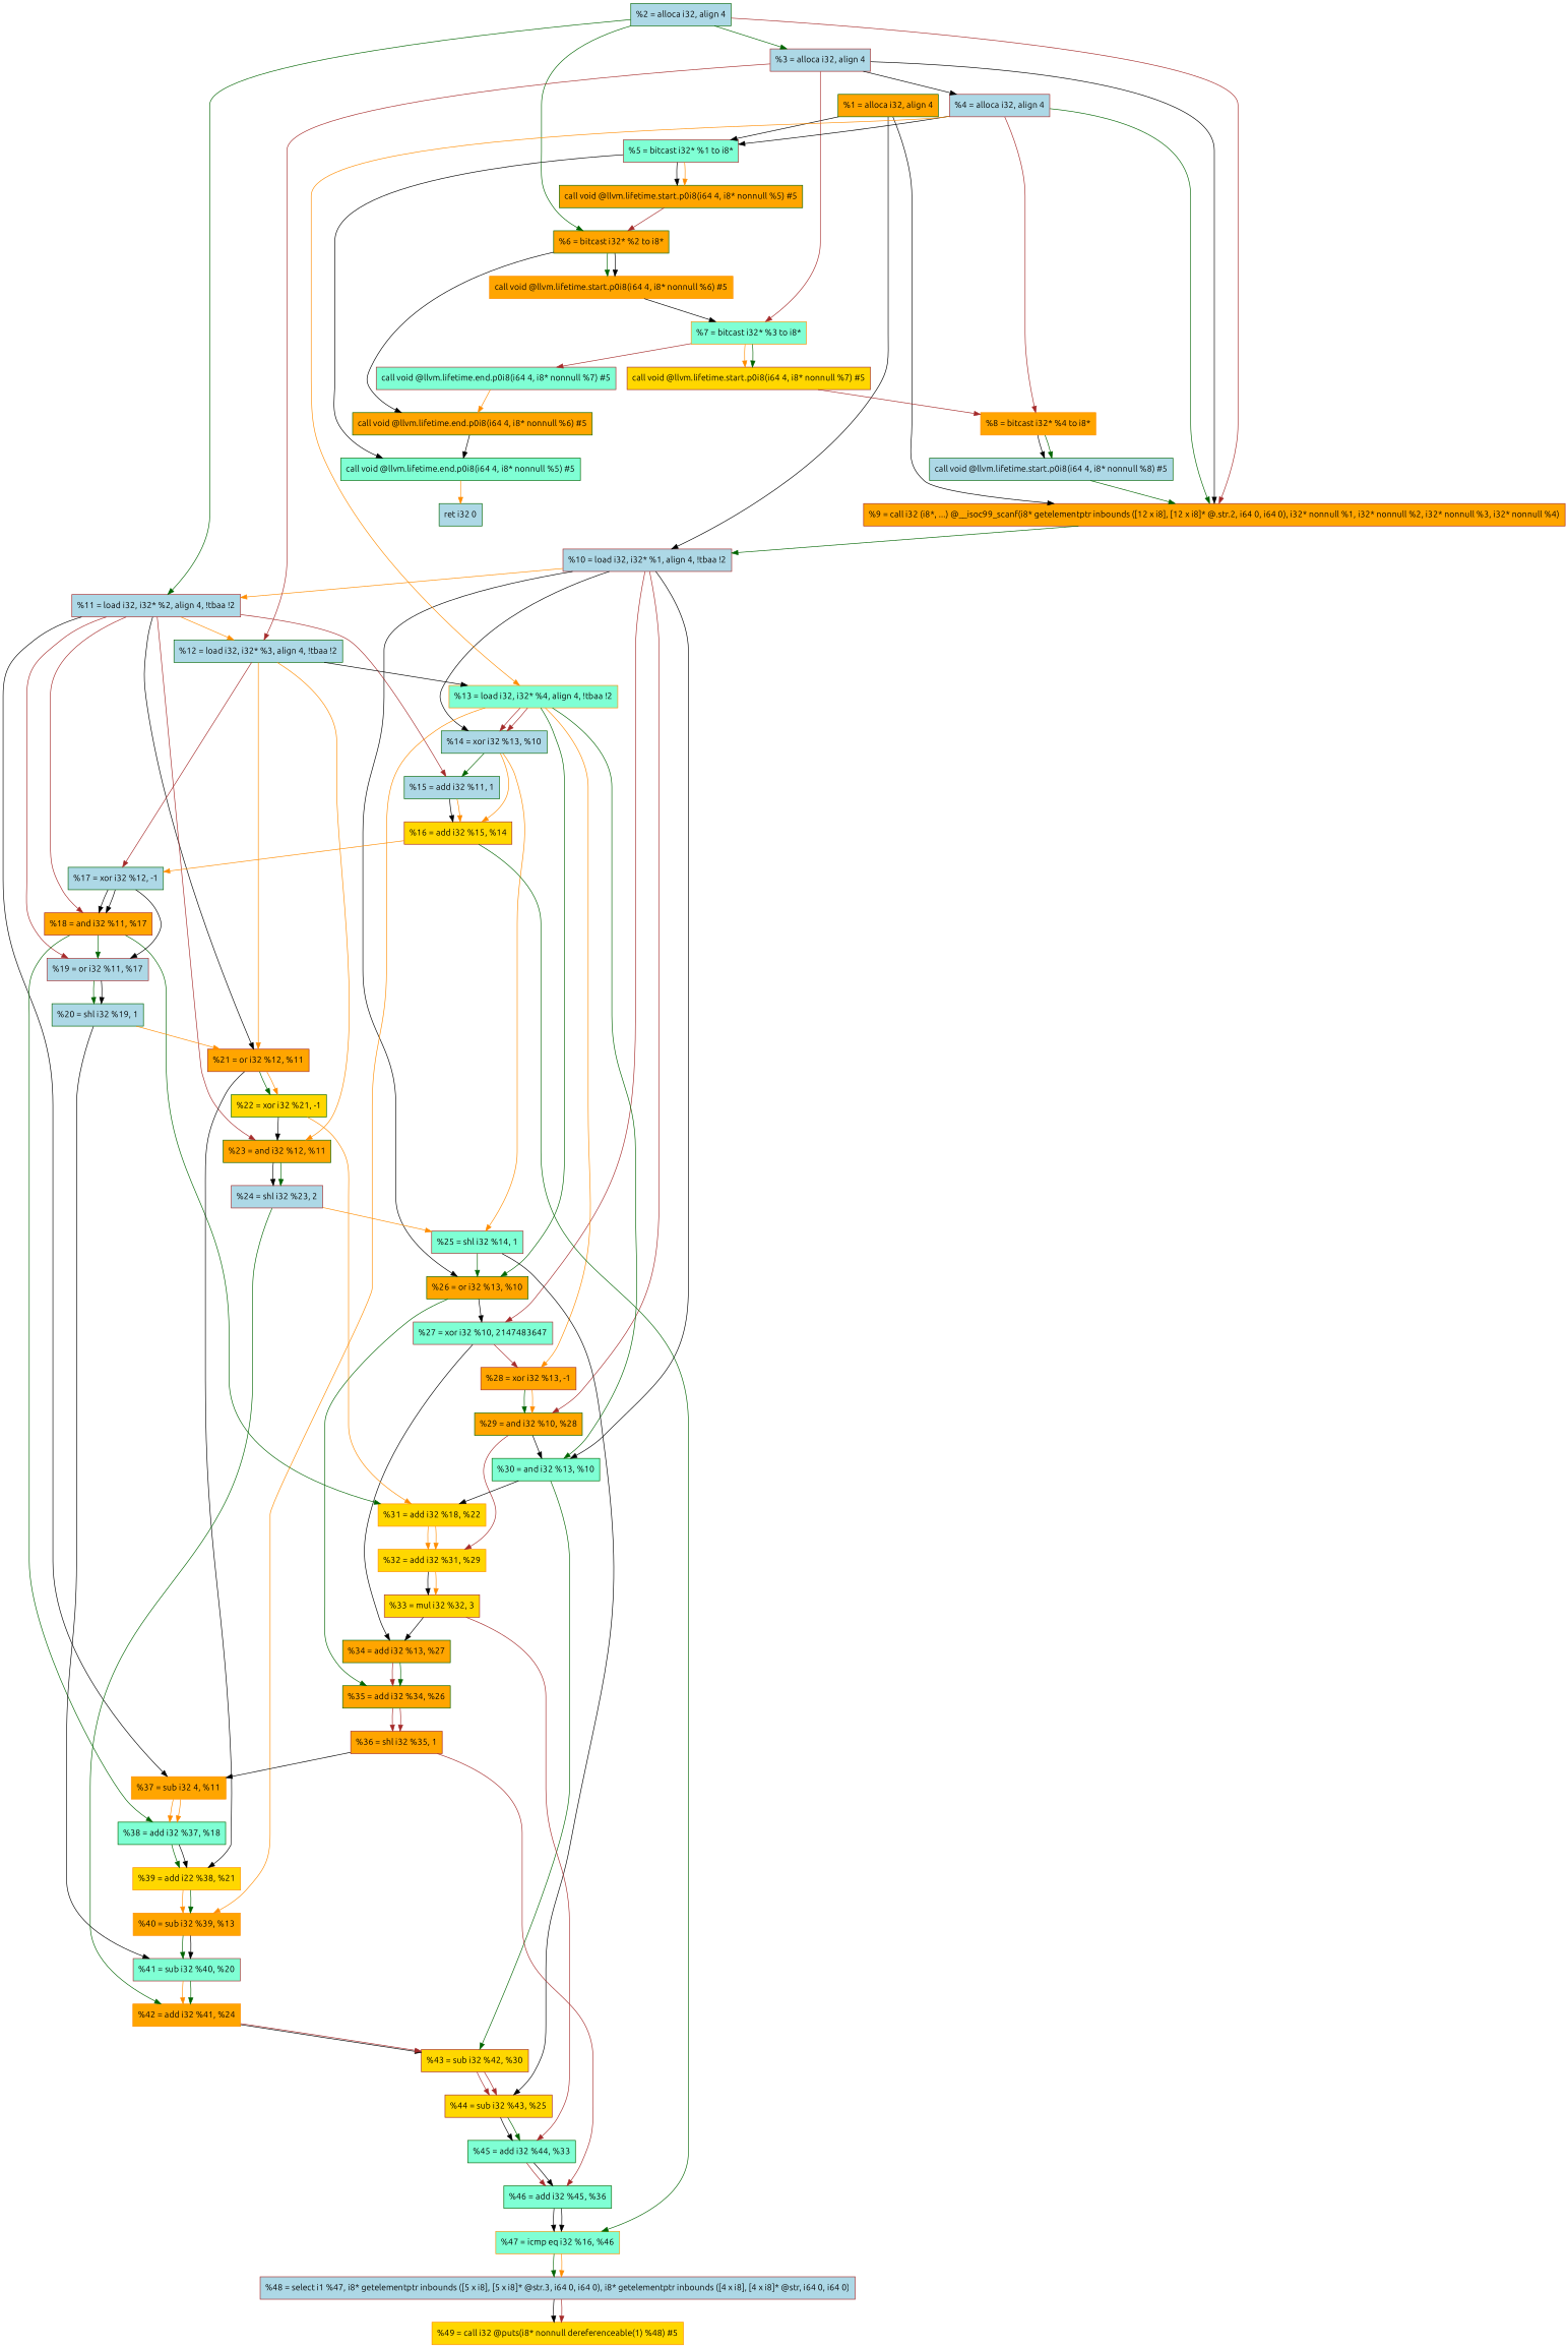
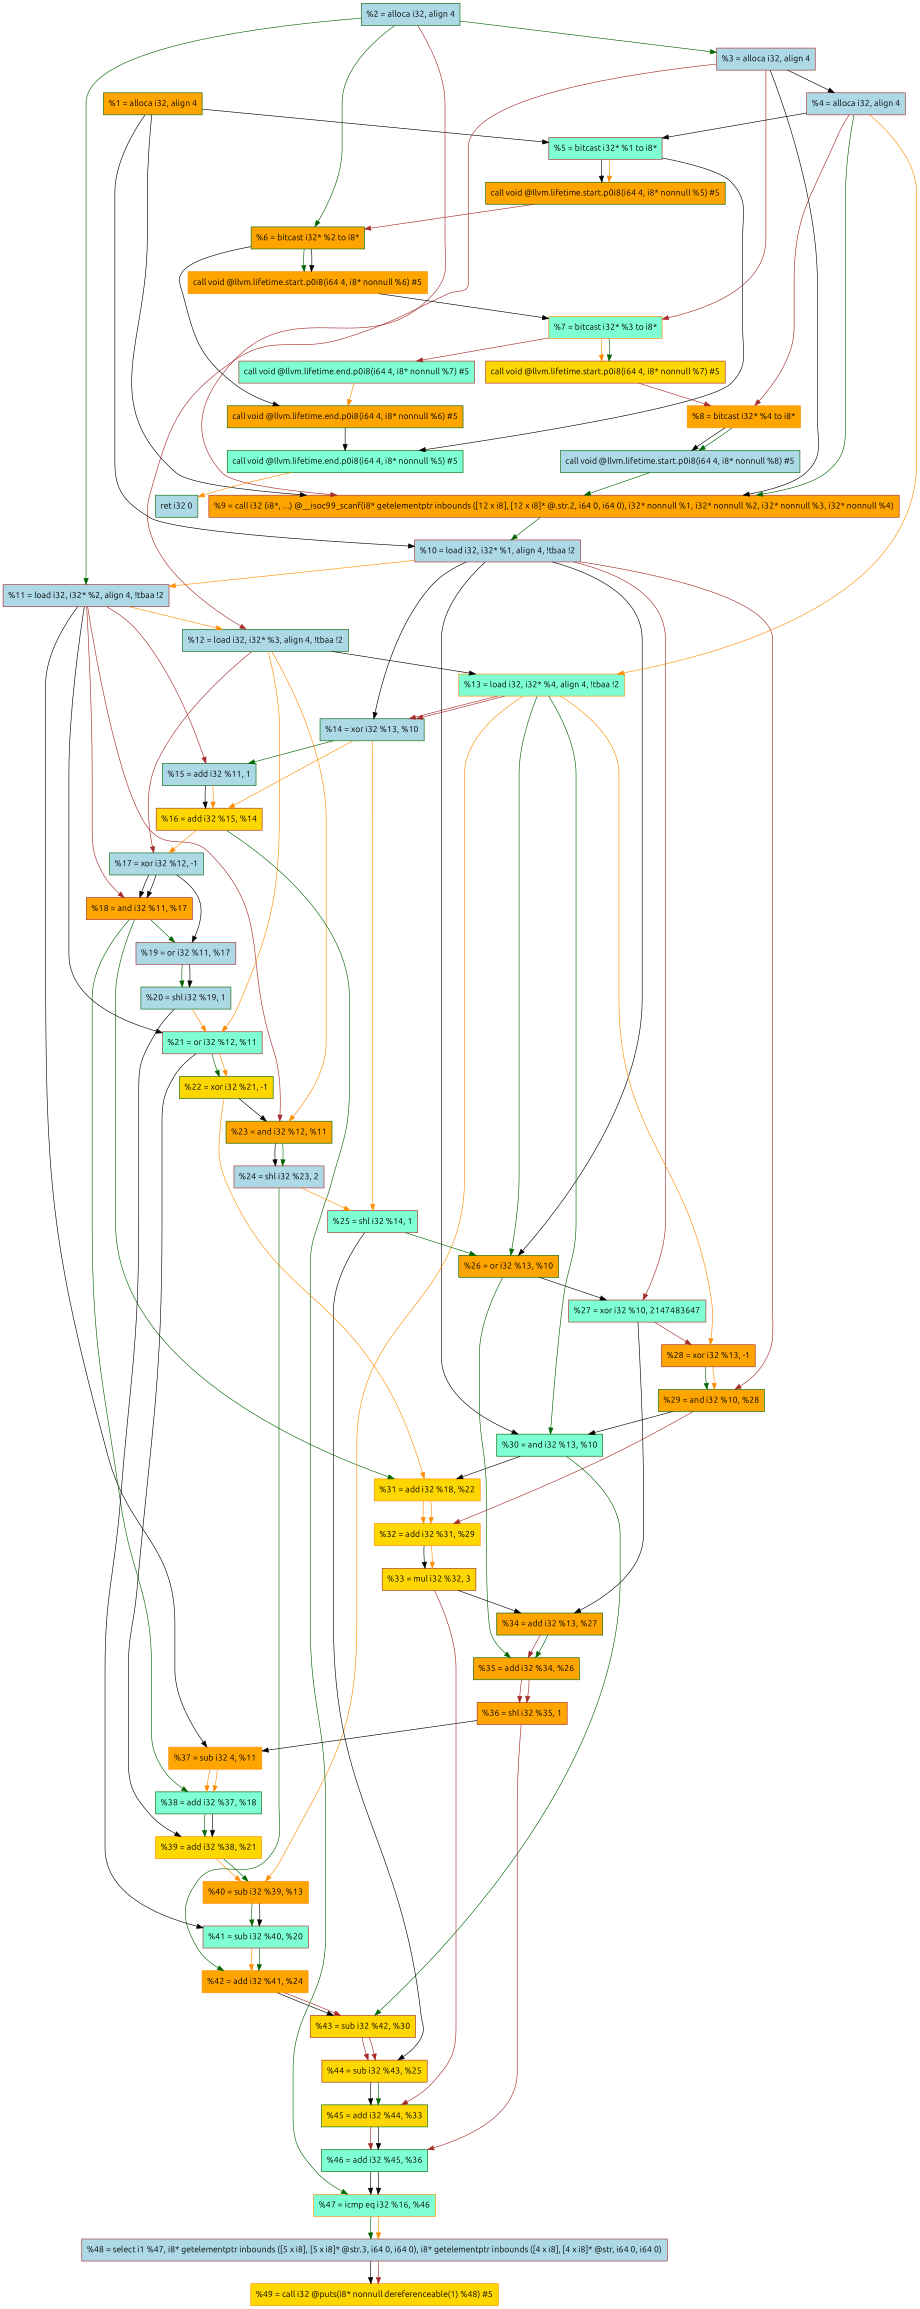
  digraph {
    fontname=Ubuntu
    node [color=darkgreen fillcolor=orange fontname=Ubuntu shape=record style=filled]
    edge [color=black fontname=Ubuntu]
    n1 [label="  %1 = alloca i32, align 4"]
    n2 [color=brown fillcolor=aquamarine label="  %5 = bitcast i32* %1 to i8*"]
    n3 [color=brown label="  %9 = call i32 (i8*, ...) @__isoc99_scanf(i8* getelementptr inbounds ([12 x i8], [12 x i8]* @.str.2, i64 0, i64 0), i32* nonnull %1, i32* nonnull %2, i32* nonnull %3, i32* nonnull %4)"]
    n4 [color=brown fillcolor=lightblue label="  %10 = load i32, i32* %1, align 4, !tbaa !2"]
    n5 [fillcolor=lightblue label="  %2 = alloca i32, align 4"]
    n6 [color=brown fillcolor=lightblue label="  %3 = alloca i32, align 4"]
    n7 [label="  %6 = bitcast i32* %2 to i8*"]
    n8 [color=brown fillcolor=lightblue label="  %11 = load i32, i32* %2, align 4, !tbaa !2"]
    n9 [label="  call void @llvm.lifetime.start.p0i8(i64 4, i8* nonnull %5) #5"]
    n10 [fillcolor=aquamarine label="  call void @llvm.lifetime.end.p0i8(i64 4, i8* nonnull %5) #5"]
    n11 [fillcolor=lightblue label="  %14 = xor i32 %13, %10"]
    n12 [label="  %26 = or i32 %13, %10"]
    n13 [color=brown fillcolor=aquamarine label="  %27 = xor i32 %10, 2147483647"]
    n14 [label="  %29 = and i32 %10, %28"]
    n15 [fillcolor=aquamarine label="  %30 = and i32 %13, %10"]
    n16 [color=brown fillcolor=lightblue label="  %4 = alloca i32, align 4"]
    n17 [color=darkorange fillcolor=aquamarine label="  %7 = bitcast i32* %3 to i8*"]
    n18 [fillcolor=lightblue label="  %12 = load i32, i32* %3, align 4, !tbaa !2"]
    n19 [color=darkorange label="  call void @llvm.lifetime.start.p0i8(i64 4, i8* nonnull %6) #5"]
    n20 [label="  call void @llvm.lifetime.end.p0i8(i64 4, i8* nonnull %6) #5"]
    n21 [fillcolor=lightblue label="  %15 = add i32 %11, 1"]
    n22 [color=brown label="  %18 = and i32 %11, %17"]
    n23 [color=brown fillcolor=lightblue label="  %19 = or i32 %11, %17"]
-   n24 [color=brown label="  %21 = or i32 %12, %11"]
+   n24 [color=brown fillcolor=aquamarine label="  %21 = or i32 %12, %11"]
    n25 [label="  %23 = and i32 %12, %11"]
    n26 [color=darkorange label="  %37 = sub i32 4, %11"]
    n27 [color=darkorange label="  %8 = bitcast i32* %4 to i8*"]
    n28 [color=darkorange fillcolor=aquamarine label="  %13 = load i32, i32* %4, align 4, !tbaa !2"]
    n29 [color=brown fillcolor=gold label="  call void @llvm.lifetime.start.p0i8(i64 4, i8* nonnull %7) #5"]
    n30 [color=brown fillcolor=aquamarine label="  call void @llvm.lifetime.end.p0i8(i64 4, i8* nonnull %7) #5"]
    n31 [fillcolor=lightblue label="  %17 = xor i32 %12, -1"]
    n32 [fillcolor=lightblue label="  call void @llvm.lifetime.start.p0i8(i64 4, i8* nonnull %8) #5"]
    n33 [color=brown label="  %28 = xor i32 %13, -1"]
    n34 [color=darkorange label="  %40 = sub i32 %39, %13"]
    n35 [fillcolor=lightblue label="  ret i32 0"]
    n36 [color=brown fillcolor=gold label="  %16 = add i32 %15, %14"]
    n37 [color=brown fillcolor=aquamarine label="  %25 = shl i32 %14, 1"]
    n38 [label="  %35 = add i32 %34, %26"]
    n39 [label="  %34 = add i32 %13, %27"]
    n40 [color=darkorange fillcolor=gold label="  %32 = add i32 %31, %29"]
    n41 [color=darkorange fillcolor=gold label="  %31 = add i32 %18, %22"]
    n42 [color=brown fillcolor=gold label="  %43 = sub i32 %42, %30"]
    n43 [fillcolor=aquamarine label="  %38 = add i32 %37, %18"]
    n44 [fillcolor=lightblue label="  %20 = shl i32 %19, 1"]
    n45 [fillcolor=gold label="  %22 = xor i32 %21, -1"]
-   n46 [color=darkorange fillcolor=gold label="%39 = add i22 %38, %21"]
+   n46 [color=darkorange fillcolor=gold label="  %39 = add i32 %38, %21"]
    n47 [color=brown fillcolor=lightblue label="  %24 = shl i32 %23, 2"]
    n48 [color=brown fillcolor=aquamarine label="  %41 = sub i32 %40, %20"]
    n49 [color=darkorange fillcolor=aquamarine label="  %47 = icmp eq i32 %16, %46"]
    n50 [color=brown fillcolor=gold label="  %44 = sub i32 %43, %25"]
    n51 [color=brown fillcolor=lightblue label="  %48 = select i1 %47, i8* getelementptr inbounds ([5 x i8], [5 x i8]* @str.3, i64 0, i64 0), i8* getelementptr inbounds ([4 x i8], [4 x i8]* @str, i64 0, i64 0)"]
    n52 [color=darkorange label="  %42 = add i32 %41, %24"]
-   n53 [fillcolor=aquamarine label="  %45 = add i32 %44, %33"]
+   n53 [fillcolor=gold label="  %45 = add i32 %44, %33"]
    n54 [color=brown label="  %36 = shl i32 %35, 1"]
    n55 [color=brown fillcolor=gold label="  %33 = mul i32 %32, 3"]
    n56 [fillcolor=aquamarine label="  %46 = add i32 %45, %36"]
    n57 [color=darkorange fillcolor=gold label="  %49 = call i32 @puts(i8* nonnull dereferenceable(1) %48) #5"]
    n1 -> n2
    n1 -> n3
    n1 -> n4
    n2 -> n9
    n2 -> n9 [color=darkorange]
    n2 -> n10
    n3 -> n4 [color=darkgreen]
    n4 -> n8 [color=darkorange]
    n4 -> n11
    n4 -> n12
    n4 -> n13 [color=brown]
    n4 -> n14 [color=brown]
    n4 -> n15
    n5 -> n3 [color=brown]
    n5 -> n6 [color=darkgreen]
    n5 -> n7 [color=darkgreen]
    n5 -> n8 [color=darkgreen]
    n6 -> n3
    n6 -> n16
    n6 -> n17 [color=brown]
    n6 -> n18 [color=brown]
    n7 -> n19 [color=darkgreen]
    n7 -> n19
    n7 -> n20
    n8 -> n18 [color=darkorange]
    n8 -> n21 [color=brown]
    n8 -> n22 [color=brown]
-   n8 -> n23 [color=brown]
    n8 -> n24
    n8 -> n25 [color=brown]
    n8 -> n26
    n9 -> n7 [color=brown]
    n10 -> n35 [color=darkorange]
    n11 -> n21 [color=darkgreen]
    n11 -> n36 [color=darkorange]
    n11 -> n37 [color=darkorange]
    n12 -> n13
    n12 -> n38 [color=darkgreen]
    n13 -> n33 [color=brown]
    n13 -> n39
    n14 -> n15
    n14 -> n40 [color=brown]
    n15 -> n41
    n15 -> n42 [color=darkgreen]
    n16 -> n2
    n16 -> n3 [color=darkgreen]
    n16 -> n27 [color=brown]
    n16 -> n28 [color=darkorange]
    n17 -> n29 [color=darkorange]
    n17 -> n29 [color=darkgreen]
    n17 -> n30 [color=brown]
    n18 -> n24 [color=darkorange]
    n18 -> n25 [color=darkorange]
    n18 -> n28
    n18 -> n31 [color=brown]
    n19 -> n17
    n20 -> n10
    n21 -> n36
    n21 -> n36 [color=darkorange]
    n22 -> n23 [color=darkgreen]
    n22 -> n41 [color=darkgreen]
    n22 -> n43 [color=darkgreen]
    n23 -> n44 [color=darkgreen]
    n23 -> n44
    n24 -> n45 [color=darkgreen]
    n24 -> n45 [color=darkorange]
    n24 -> n46
    n25 -> n47
    n25 -> n47 [color=darkgreen]
    n26 -> n43 [color=darkorange]
    n26 -> n43 [color=darkorange]
    n27 -> n32
    n27 -> n32 [color=darkgreen]
    n28 -> n11 [color=brown]
    n28 -> n11 [color=brown]
    n28 -> n12 [color=darkgreen]
    n28 -> n15 [color=darkgreen]
    n28 -> n33 [color=darkorange]
    n28 -> n34 [color=darkorange]
    n29 -> n27 [color=brown]
    n30 -> n20 [color=darkorange]
    n31 -> n22
    n31 -> n22
    n31 -> n23
    n32 -> n3 [color=darkgreen]
    n33 -> n14 [color=darkgreen]
    n33 -> n14 [color=darkorange]
    n34 -> n48 [color=darkgreen]
    n34 -> n48
    n36 -> n31 [color=darkorange]
    n36 -> n49 [color=darkgreen]
    n37 -> n12 [color=darkgreen]
    n37 -> n50
    n38 -> n54 [color=brown]
    n38 -> n54 [color=brown]
    n39 -> n38 [color=brown]
    n39 -> n38 [color=darkgreen]
    n40 -> n55
    n40 -> n55 [color=darkorange]
    n41 -> n40 [color=darkorange]
    n41 -> n40 [color=darkorange]
    n42 -> n50 [color=brown]
    n42 -> n50 [color=brown]
    n43 -> n46 [color=darkgreen]
    n43 -> n46
    n44 -> n24 [color=darkorange]
    n44 -> n48
    n45 -> n25
    n45 -> n41 [color=darkorange]
    n46 -> n34 [color=darkorange]
    n46 -> n34 [color=darkgreen]
    n47 -> n37 [color=darkorange]
    n47 -> n52 [color=darkgreen]
    n48 -> n52 [color=darkorange]
    n48 -> n52 [color=darkgreen]
    n49 -> n51 [color=darkgreen]
    n49 -> n51 [color=darkorange]
    n50 -> n53
    n50 -> n53 [color=darkgreen]
    n51 -> n57
    n51 -> n57 [color=brown]
    n52 -> n42
    n52 -> n42 [color=brown]
    n53 -> n56 [color=brown]
    n53 -> n56
    n54 -> n26
    n54 -> n56 [color=brown]
    n55 -> n39
    n55 -> n53 [color=brown]
    n56 -> n49
    n56 -> n49
  }
